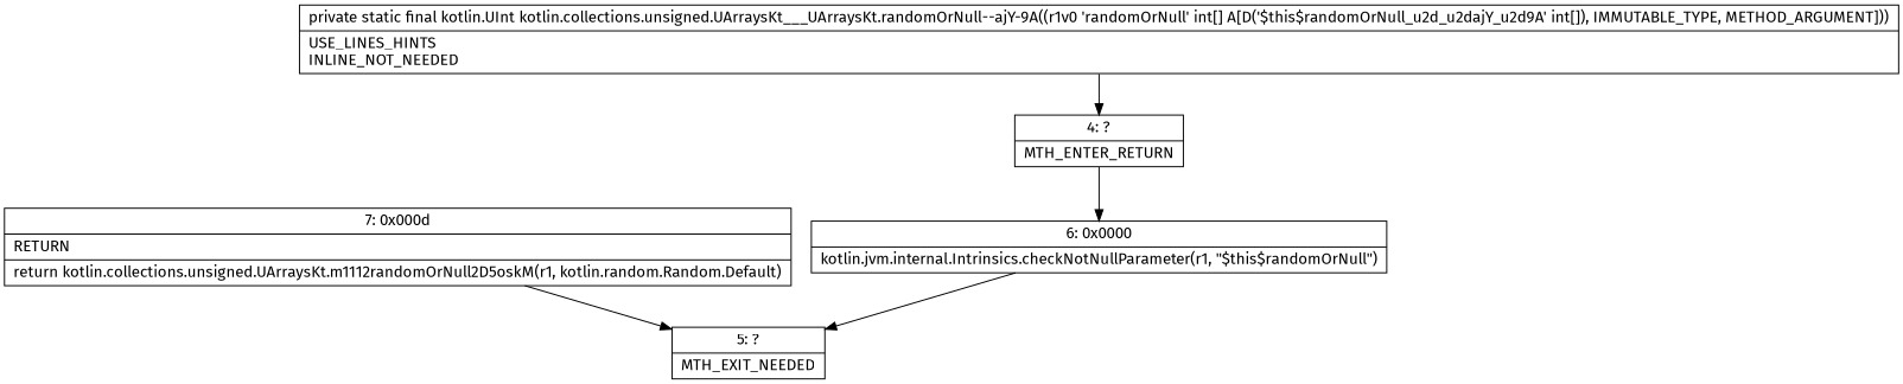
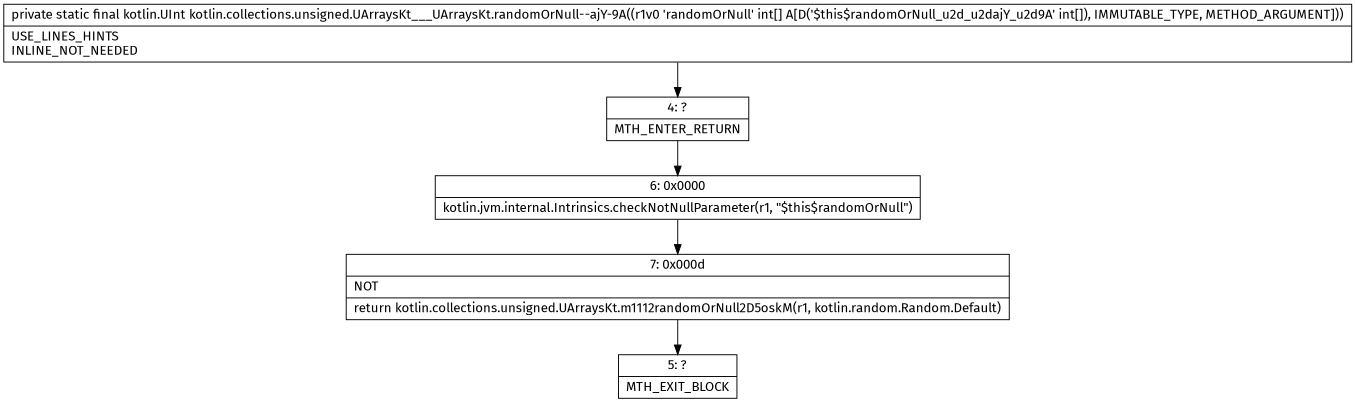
  digraph {
    fontname="Fira Sans"
    node [fontname="Fira Sans" shape=record]
    edge [fontname="Fira Sans"]
    n1 [label="{4\:\ ?|MTH_ENTER_RETURN\l}"]
    n2 [label="{6\:\ 0x0000|kotlin.jvm.internal.Intrinsics.checkNotNullParameter(r1, \"$this$randomOrNull\")\l}"]
-   n3 [label="{7\:\ 0x000d|RETURN\l|return kotlin.collections.unsigned.UArraysKt.m1112randomOrNull2D5oskM(r1, kotlin.random.Random.Default)\l}"]
-   n4 [label="{5\:\ ?|MTH_EXIT_NEEDED\l}"]
+   n3 [label="{7\:\ 0x000d|NOT\l|return kotlin.collections.unsigned.UArraysKt.m1112randomOrNull2D5oskM(r1, kotlin.random.Random.Default)\l}"]
+   n4 [label="{5\:\ ?|MTH_EXIT_BLOCK\l}"]
    n5 [label="{private static final kotlin.UInt kotlin.collections.unsigned.UArraysKt___UArraysKt.randomOrNull\-\-ajY\-9A((r1v0 'randomOrNull' int[] A[D('$this$randomOrNull_u2d_u2dajY_u2d9A' int[]), IMMUTABLE_TYPE, METHOD_ARGUMENT]))  | USE_LINES_HINTS\lINLINE_NOT_NEEDED\l}"]
    n1 -> n2
-   n2 -> n4
+   n2 -> n3
    n3 -> n4
    n5 -> n1
  }
